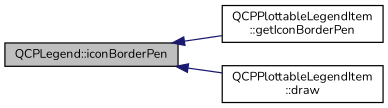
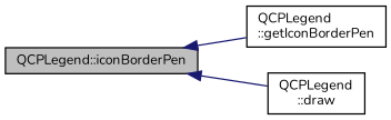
  digraph {
    fontname=Nunito
    rankdir=LR
    node [color=black fillcolor=white fontname=Nunito fontsize=10 shape=record style=filled]
    edge [color=midnightblue dir=back fontname=Nunito fontsize=10 labelfontname=Helvetica labelfontsize=10 style=solid]
    n1 [fillcolor=grey75 fontcolor=black height=0.2 label="QCPLegend::iconBorderPen" width=0.4]
-   n2 [height=0.2 label="QCPPlottableLegendItem\l::getIconBorderPen" width=0.4]
-   n3 [height=0.2 label="QCPPlottableLegendItem\l::draw" width=0.4]
+   n2 [height=0.2 label="QCPLegend\l::getIconBorderPen" width=0.4]
+   n3 [height=0.2 label="QCPLegend\l::draw" width=0.4]
    n1 -> n2
    n1 -> n3
  }
